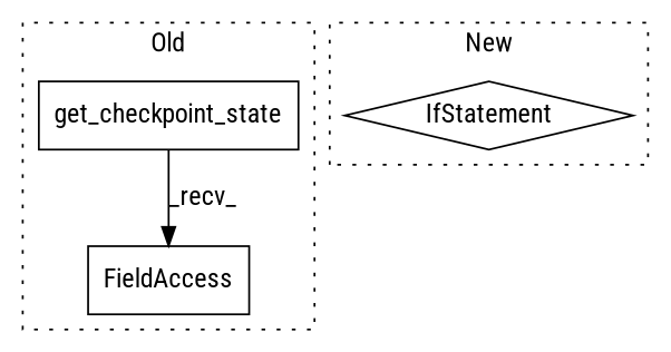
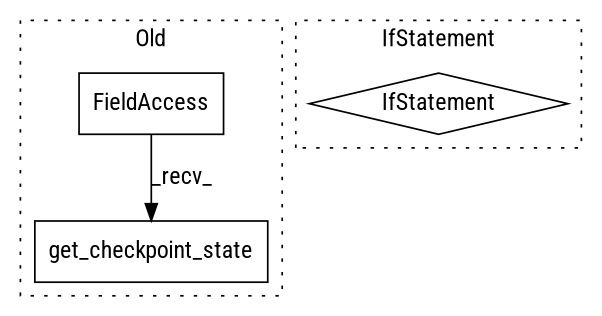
  digraph {
    fontname="Roboto Condensed"
    node [shape=box fontname="Roboto Condensed"]
    n1 [a=32 l="21,1" label=get_checkpoint_state s="16850,16885"]
    n2 [a=22 l=8 label=FieldAccess s=16841]
    n3 [a=25 l="4,2" label=IfStatement s="18684,18748" shape=diamond]
    subgraph cluster_1 {
      label=Old
      style=dotted
      n1
      n2
    }
    subgraph cluster_2 {
-     label=New
+     label=IfStatement
      style=dotted
      n3
    }
-   n1 -> n2 [label=_recv_ fontname="Roboto Condensed"]
+   n2 -> n1 [label=_recv_ fontname="Roboto Condensed"]
  }
